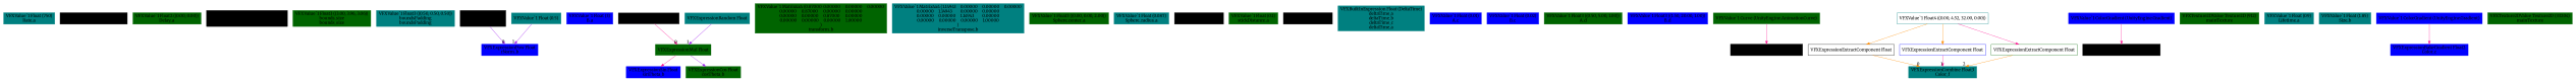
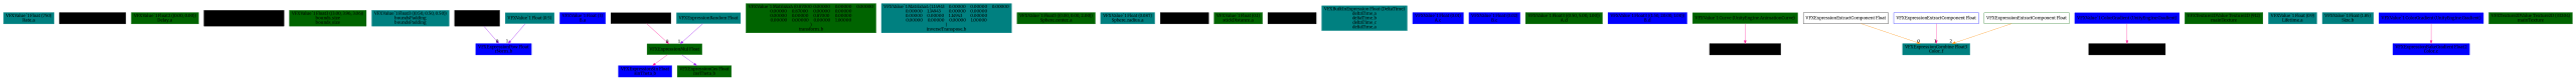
  digraph {
    fontname=Merriweather
    node [color=darkgreen shape=box style=filled fontname=Merriweather]
    edge [color=deeppink fontname=Merriweather]
    n1 [color=teal label="VFXValue`1 Float (750)\nRate_a"]
    n2 [color=black label="VFXValue`1 Float2 ((1.00, 1.00))\nCount_a"]
    n3 [label="VFXValue`1 Float2 ((0.00, 0.00))\nDelay_a"]
    n4 [color=black label="VFXValue`1 Float3 ((-0.01, 1.40, -0.02))\nbounds_center\nbounds_center"]
    n5 [label="VFXValue`1 Float3 ((3.00, 3.96, 3.06))\nbounds_size\nbounds_size"]
    n6 [color=teal label="VFXValue`1 Float3 ((0.50, 0.50, 0.50))\nboundsPadding\nboundsPadding"]
    n7 [color=black label="VFXValue`1 Float (1)\nA_a\nattractionSpeed_a"]
    n8 [color=blue label="VFXExpressionPow Float\nrNorm_b"]
    n9 [color=blue label="VFXValue`1 Float (3)\nB_a"]
    n10 [color=teal label="VFXValue`1 Float (0.5)"]
    n11 [color=blue label="VFXExpressionSin Float\nsinTheta_b"]
    n12 [label="VFXExpressionMul Float"]
    n13 [label="VFXExpressionCos Float\ncosTheta_b"]
    n14 [color=black label="VFXValue`1 Float (6.283185)"]
    n15 [color=teal label="VFXExpressionRandom Float"]
    n16 [label="VFXValue`1 Matrix4x4 (0.87000	0.00000	0.00000	0.00000\n0.00000	0.87000	0.00000	0.00000\n0.00000	0.00000	0.87000	0.00000\n0.00000	0.00000	0.00000	1.00000\n)\ntransform_b"]
    n17 [color=teal label="VFXValue`1 Matrix4x4 (1.14943	0.00000	0.00000	0.00000\n0.00000	1.14943	0.00000	0.00000\n0.00000	0.00000	1.14943	0.00000\n0.00000	0.00000	0.00000	1.00000\n)\ninverseTranspose_b"]
    n18 [label="VFXValue`1 Float3 ((0.00, 0.00, 2.00))\nSphere_center_a"]
    n19 [color=teal label="VFXValue`1 Float (0.087)\nSphere_radius_a"]
    n20 [color=black label="VFXValue`1 Float (20)\nattractionForce_a"]
    n21 [label="VFXValue`1 Float (0.1)\nstickDistance_a"]
    n22 [color=black label="VFXValue`1 Float (50)\nstickForce_a"]
    n23 [color=teal label="VFXBuiltInExpression Float (DeltaTime)\ndeltaTime_a\ndeltaTime_b\ndeltaTime_c\ndeltaTime_a"]
    n24 [color=blue label="VFXValue`1 Float (0.01)\nA_c"]
    n25 [color=blue label="VFXValue`1 Float (0.02)\nB_c"]
    n26 [label="VFXValue`1 Float3 ((0.50, 5.00, 1.00))\nA_d"]
    n27 [color=blue label="VFXValue`1 Float3 ((1.50, 20.00, 1.00))\nB_d"]
    n28 [color=black label="VFXExpressionBakeCurve Float4\nSize_e"]
    n29 [label="VFXValue`1 Curve (UnityEngine.AnimationCurve)"]
    n30 [color=teal label="VFXExpressionCombine Float3\nColor_f"]
    n31 [label="VFXExpressionExtractComponent Float" color=black style=""]
-   n32 [label="VFXValue`1 Float4 ((0.00, 4.52, 32.00, 0.00))" color=teal style=""]
    n33 [label="VFXExpressionExtractComponent Float" color=blue style=""]
    n34 [label="VFXExpressionExtractComponent Float" style=""]
    n35 [color=black label="VFXExpressionBakeGradient Float2\nColor_g"]
    n36 [color=blue label="VFXValue`1 ColorGradient (UnityEngine.Gradient)"]
    n37 [label="VFXTexture2DValue Texture2D (912)\nmainTexture"]
    n38 [color=teal label="VFXValue`1 Float (0.9)\nLifetime_a"]
    n39 [color=teal label="VFXValue`1 Float (1.85)\nSize_b"]
    n40 [color=blue label="VFXExpressionBakeGradient Float2\nColor_c"]
    n41 [color=blue label="VFXValue`1 ColorGradient (UnityEngine.Gradient)"]
    n42 [label="VFXTexture2DValue Texture2D (33204)\nmainTexture"]
    n7 -> n8 [headlabel=0 color=purple]
    n10 -> n8 [headlabel=1 color=purple]
    n12 -> n11
    n12 -> n13 [color=purple]
    n14 -> n12 [headlabel=0]
    n15 -> n12 [headlabel=1 color=purple]
    n29 -> n28
    n31 -> n30 [headlabel=0 color=darkorange]
-   n32 -> n31 [color=darkorange]
-   n32 -> n33 [color=darkorange]
-   n32 -> n34
    n33 -> n30 [headlabel=1]
    n34 -> n30 [headlabel=2 color=darkorange]
    n36 -> n35
    n41 -> n40
  }
